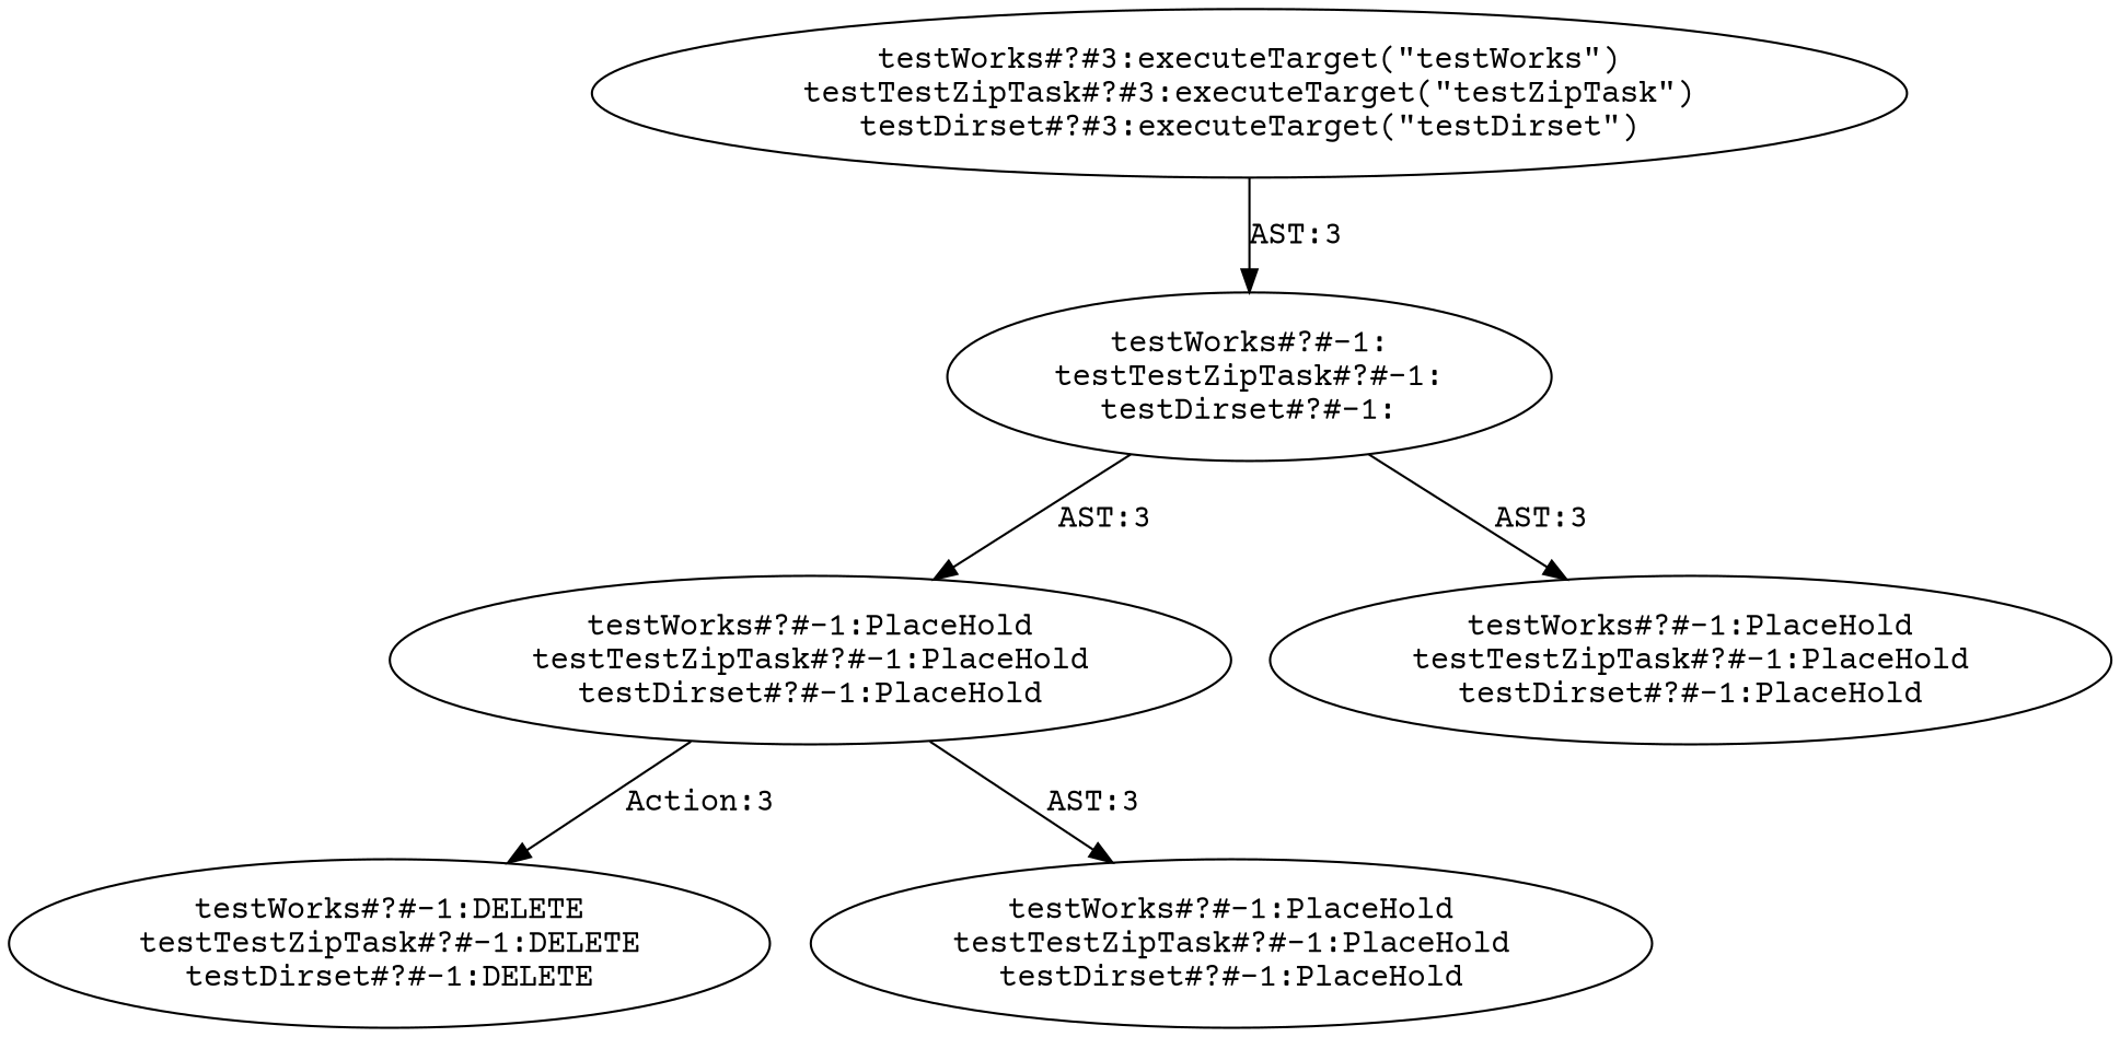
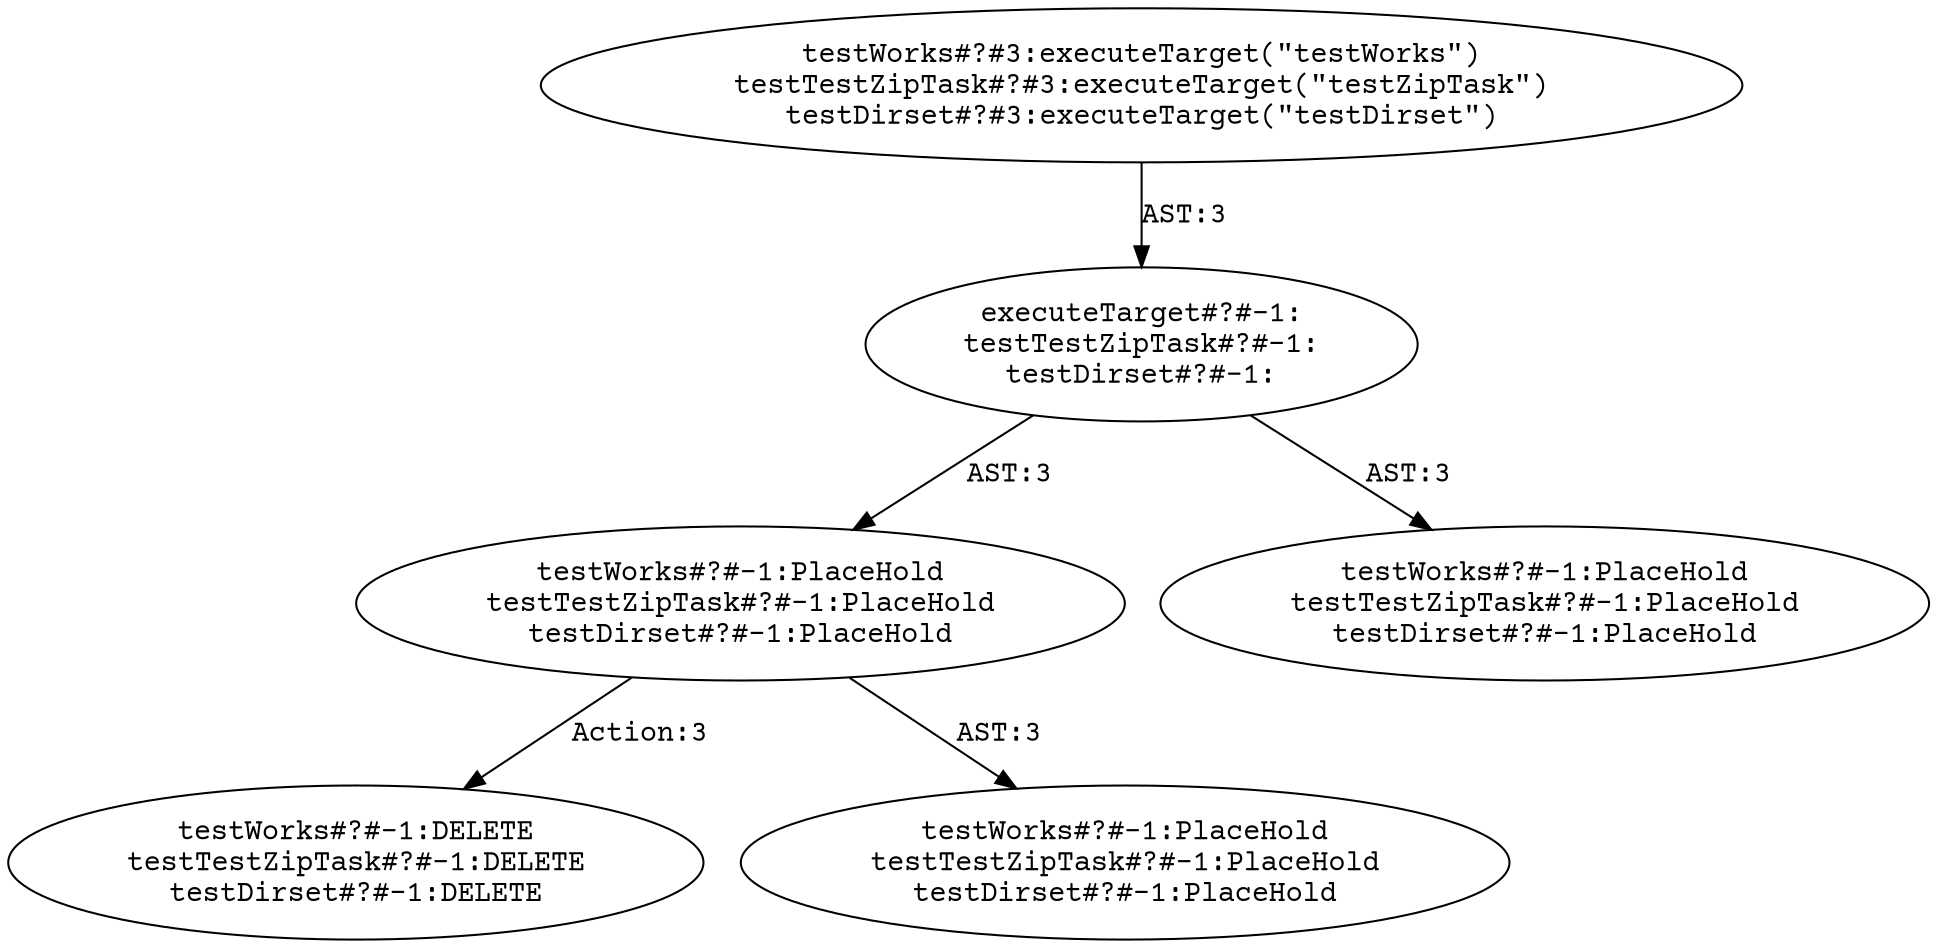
  digraph {
    fontname="Courier Prime"
    node [shape=ellipse fontname="Courier Prime"]
    edge [fontname="Courier Prime"]
    n1 [label="testWorks#?#-1:DELETE\ntestTestZipTask#?#-1:DELETE\ntestDirset#?#-1:DELETE"]
    n2 [label="testWorks#?#-1:PlaceHold\ntestTestZipTask#?#-1:PlaceHold\ntestDirset#?#-1:PlaceHold"]
    n3 [label="testWorks#?#-1:PlaceHold\ntestTestZipTask#?#-1:PlaceHold\ntestDirset#?#-1:PlaceHold"]
-   n4 [label="testWorks#?#-1:\ntestTestZipTask#?#-1:\ntestDirset#?#-1:"]
+   n4 [label="executeTarget#?#-1:\ntestTestZipTask#?#-1:\ntestDirset#?#-1:"]
    n5 [label="testWorks#?#-1:PlaceHold\ntestTestZipTask#?#-1:PlaceHold\ntestDirset#?#-1:PlaceHold"]
    n6 [label="testWorks#?#3:executeTarget(\"testWorks\")\ntestTestZipTask#?#3:executeTarget(\"testZipTask\")\ntestDirset#?#3:executeTarget(\"testDirset\")"]
    n2 -> n1 [label="Action:3"]
    n2 -> n3 [label="AST:3"]
    n4 -> n2 [label="AST:3"]
    n4 -> n5 [label="AST:3"]
    n6 -> n4 [label="AST:3"]
  }
